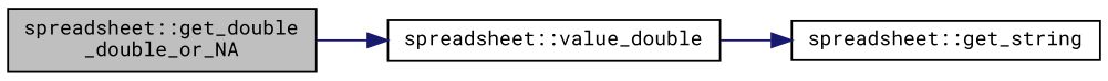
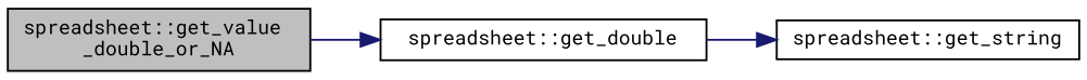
  digraph {
    fontname="Roboto Mono"
    rankdir=LR
    node [color=black fillcolor=white fontname="Roboto Mono" fontsize=10 shape=record style=filled]
    edge [color=midnightblue fontname="Roboto Mono" fontsize=10 labelfontname=Helvetica labelfontsize=10 style=solid]
-   n1 [fillcolor=grey75 fontcolor=black height=0.2 label="spreadsheet::get_double\l_double_or_NA" width=0.4]
-   n2 [height=0.2 label="spreadsheet::value_double" width=0.4]
+   n1 [fillcolor=grey75 fontcolor=black height=0.2 label="spreadsheet::get_value\l_double_or_NA" width=0.4]
+   n2 [height=0.2 label="spreadsheet::get_double" width=0.4]
    n3 [height=0.2 label="spreadsheet::get_string" width=0.4]
    n1 -> n2
    n2 -> n3
  }
